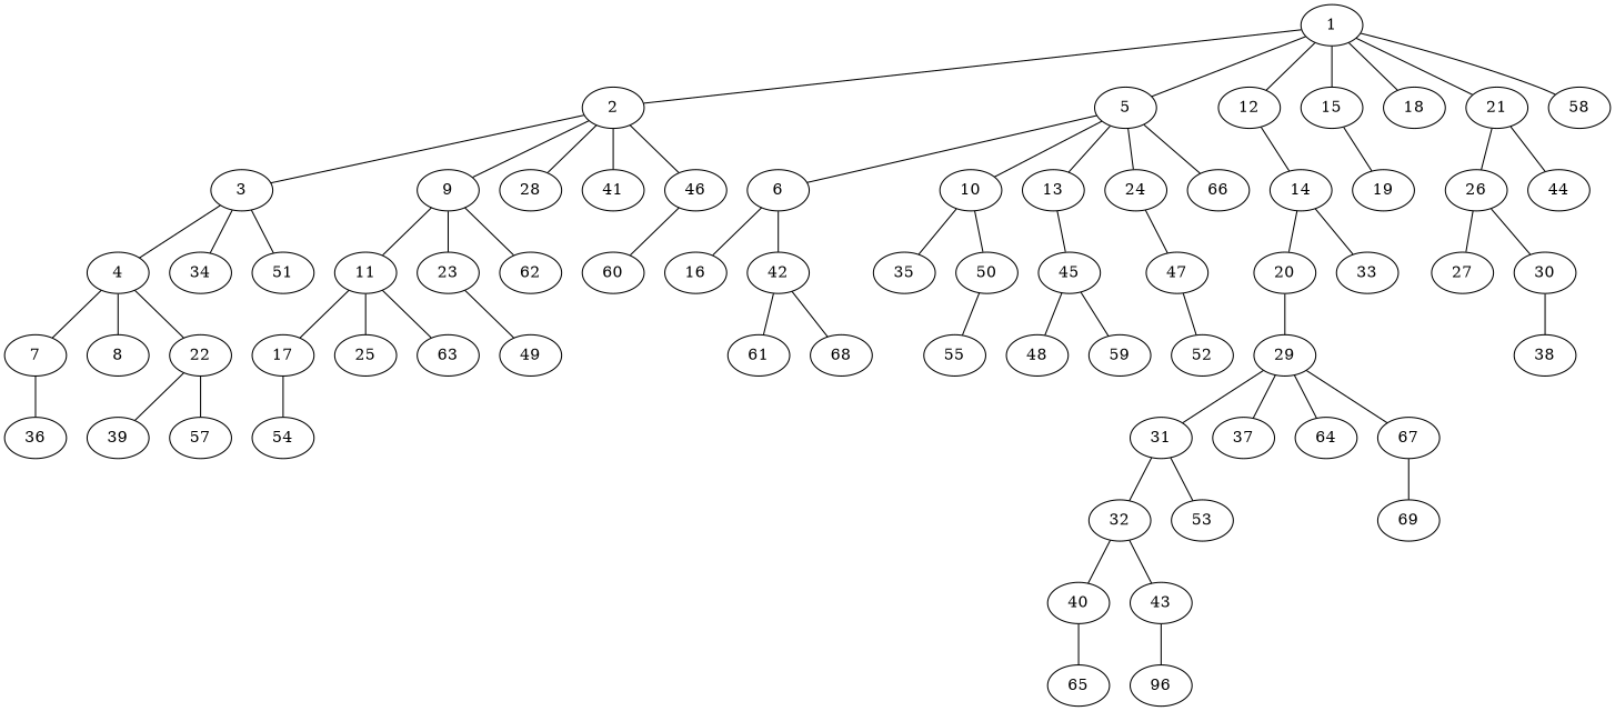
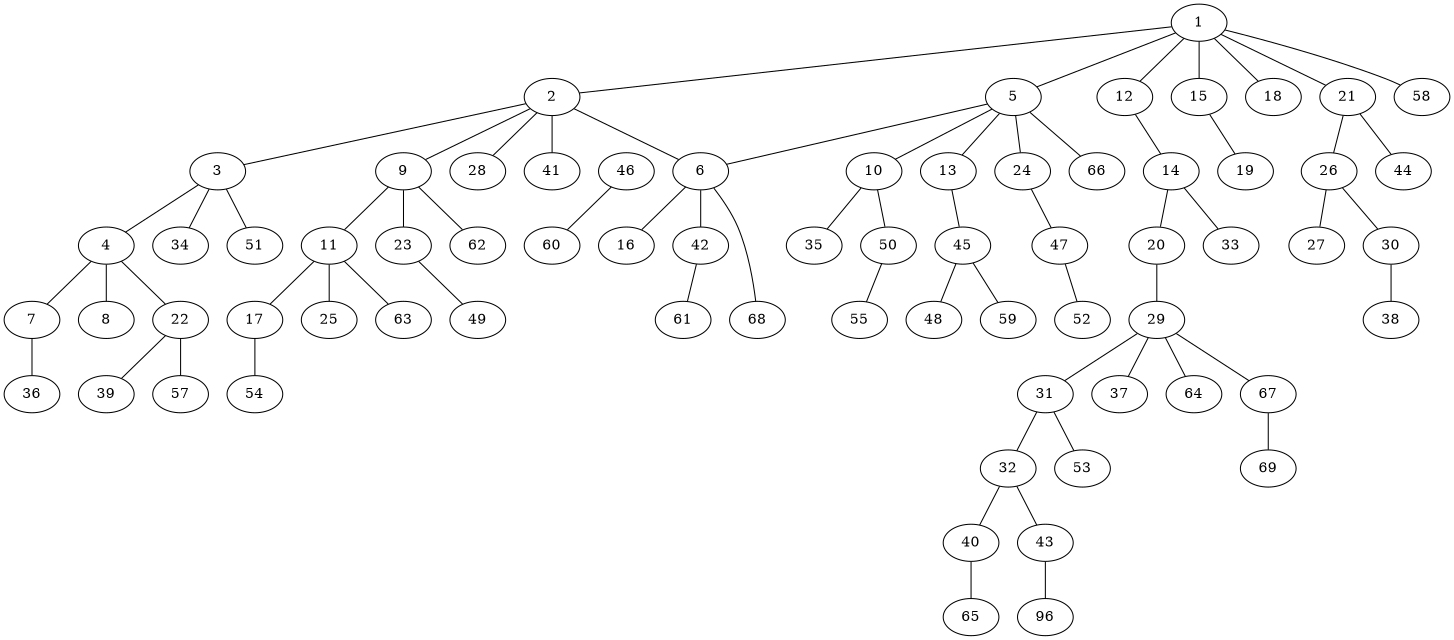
  graph {
    1
    2
    5
    12
    15
    18
    21
    58
    3
    9
    28
    41
    46
    6
    10
    13
    24
    66
    14
    19
    26
    44
    4
    34
    51
    11
    23
    62
    60
    16
    42
    35
    50
    45
    47
    20
    33
    27
    30
    7
    8
    22
    17
    25
    63
    49
    36
    39
    57
    61
    68
    55
    48
    59
    52
    54
    29
    31
    37
    64
    67
    32
    53
    69
    38
    40
    43
    65
    n69 [label=96]
    1 -- 2
    1 -- 5
    1 -- 12
    1 -- 15
    1 -- 18
    1 -- 21
    1 -- 58
    2 -- 3
    2 -- 9
    2 -- 28
    2 -- 41
-   2 -- 46
+   2 -- 6
    5 -- 6
    5 -- 10
    5 -- 13
    5 -- 24
    5 -- 66
    12 -- 14
    15 -- 19
    21 -- 26
    21 -- 44
    3 -- 4
    3 -- 34
    3 -- 51
    9 -- 11
    9 -- 23
    9 -- 62
    46 -- 60
    6 -- 16
    6 -- 42
    10 -- 35
    10 -- 50
    13 -- 45
    24 -- 47
    14 -- 20
    14 -- 33
    26 -- 27
    26 -- 30
    4 -- 7
    4 -- 8
    4 -- 22
    11 -- 17
    11 -- 25
    11 -- 63
    23 -- 49
    42 -- 61
-   42 -- 68
+   6 -- 68
    50 -- 55
    45 -- 48
    45 -- 59
    47 -- 52
    20 -- 29
    30 -- 38
    7 -- 36
    22 -- 39
    22 -- 57
    17 -- 54
    29 -- 31
    29 -- 37
    29 -- 64
    29 -- 67
    31 -- 32
    31 -- 53
    67 -- 69
    32 -- 40
    32 -- 43
    40 -- 65
    43 -- n69
  }
